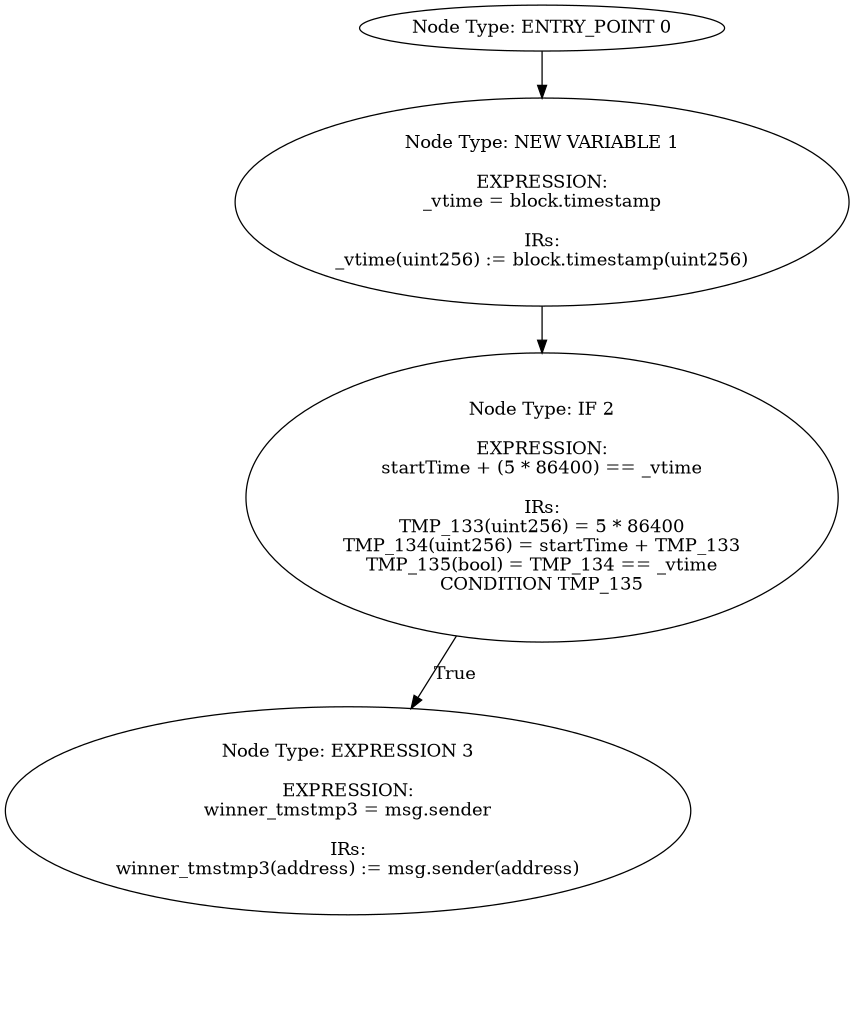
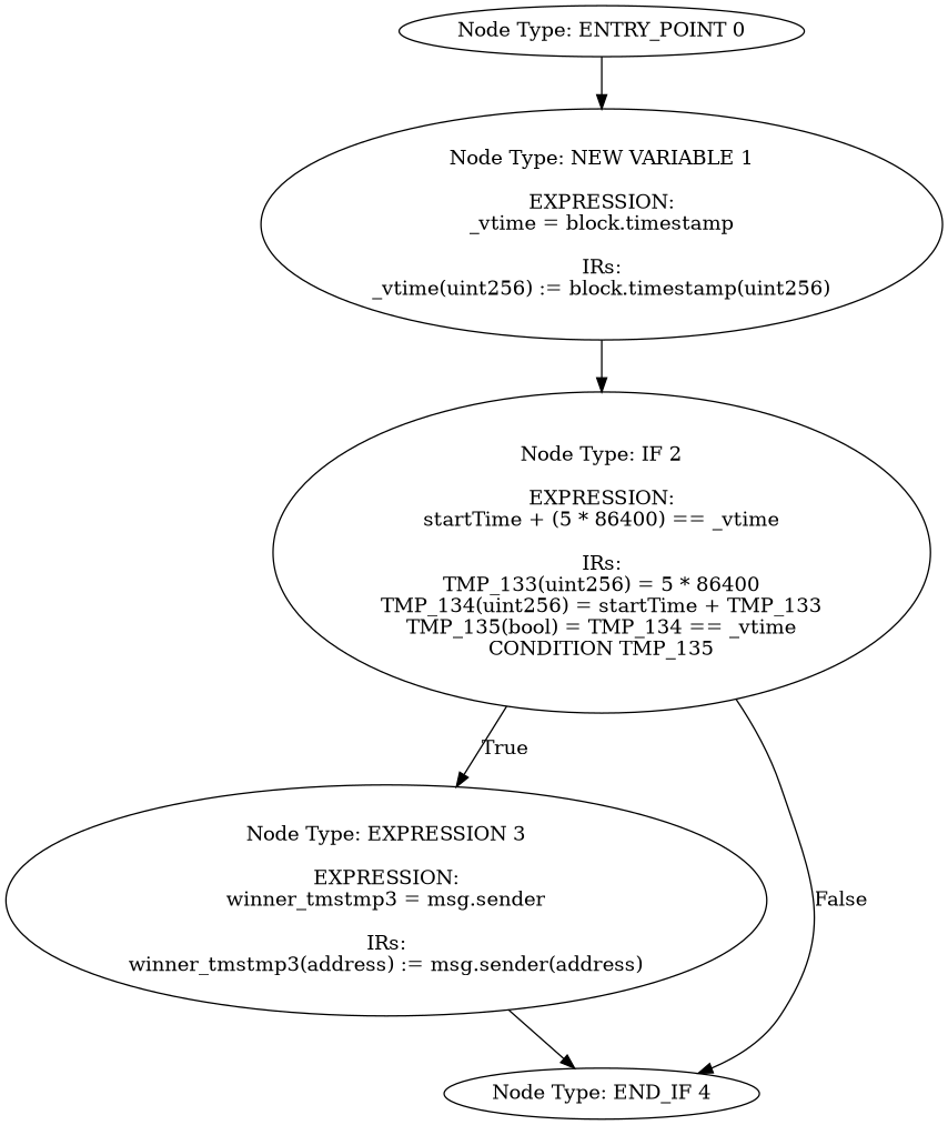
  digraph {
    n1 [label="Node Type: ENTRY_POINT 0\n"]
    n2 [label="Node Type: NEW VARIABLE 1\n\nEXPRESSION:\n_vtime = block.timestamp\n\nIRs:\n_vtime(uint256) := block.timestamp(uint256)"]
    n3 [label="Node Type: IF 2\n\nEXPRESSION:\nstartTime + (5 * 86400) == _vtime\n\nIRs:\nTMP_133(uint256) = 5 * 86400\nTMP_134(uint256) = startTime + TMP_133\nTMP_135(bool) = TMP_134 == _vtime\nCONDITION TMP_135"]
    n4 [label="Node Type: EXPRESSION 3\n\nEXPRESSION:\nwinner_tmstmp3 = msg.sender\n\nIRs:\nwinner_tmstmp3(address) := msg.sender(address)"]
+   n5 [label="Node Type: END_IF 4\n"]
    n1 -> n2
    n2 -> n3
    n3 -> n4 [label=True]
+   n3 -> n5 [label=False]
+   n4 -> n5
  }
